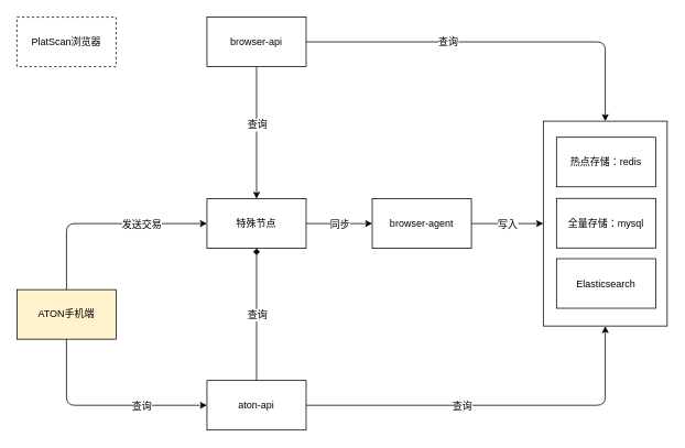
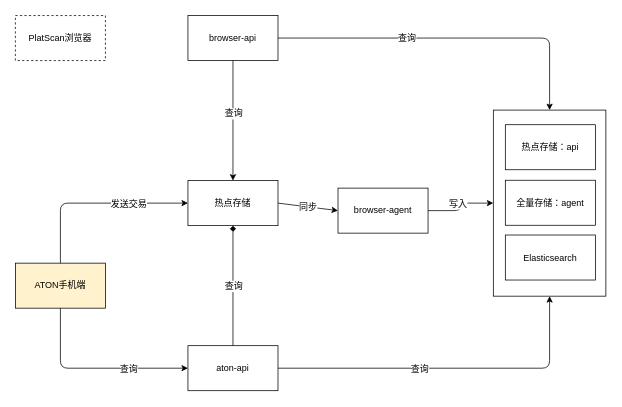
  <mxCell id="0" />
  <mxCell id="1" parent="0" />
  <mxCell id="2" value="" style="rounded=0;whiteSpace=wrap;html=1;" parent="1" vertex="1"><mxGeometry x="657" y="146" width="150" height="248" as="geometry" /></mxCell>
  <mxCell id="3" value="ATON手机端" style="rounded=0;whiteSpace=wrap;html=1;fillColor=#fff2cc;" parent="1" vertex="1"><mxGeometry x="20" y="350" width="120" height="60" as="geometry" /></mxCell>
  <mxCell id="4" value="PlatScan浏览器" style="rounded=0;whiteSpace=wrap;html=1;dashed=1;" parent="1" vertex="1"><mxGeometry x="20" y="20" width="120" height="60" as="geometry" /></mxCell>
- <mxCell id="5" value="browser-agent" style="rounded=0;whiteSpace=wrap;html=1;" parent="1" vertex="1"><mxGeometry x="450" y="240" width="120" height="60" as="geometry" /></mxCell>
+ <mxCell id="5" value="browser-agent" style="rounded=0;whiteSpace=wrap;html=1;" parent="1" vertex="1"><mxGeometry x="450" y="250" width="120" height="60" as="geometry" /></mxCell>
  <mxCell id="6" value="aton-api" style="rounded=0;whiteSpace=wrap;html=1;" parent="1" vertex="1"><mxGeometry x="250" y="460" width="120" height="60" as="geometry" /></mxCell>
  <mxCell id="7" value="browser-api" style="rounded=0;whiteSpace=wrap;html=1;" parent="1" vertex="1"><mxGeometry x="250" y="20" width="120" height="60" as="geometry" /></mxCell>
- <mxCell id="8" value="特殊节点" style="rounded=0;whiteSpace=wrap;html=1;" parent="1" vertex="1"><mxGeometry x="250" y="240" width="120" height="60" as="geometry" /></mxCell>
- <mxCell id="9" value="全量存储：mysql" style="rounded=0;whiteSpace=wrap;html=1;" parent="1" vertex="1"><mxGeometry x="673" y="239.5" width="120" height="60" as="geometry" /></mxCell>
- <mxCell id="10" value="热点存储：redis" style="rounded=0;whiteSpace=wrap;html=1;" parent="1" vertex="1"><mxGeometry x="673" y="165.5" width="120" height="60" as="geometry" /></mxCell>
+ <mxCell id="8" value="热点存储" style="rounded=0;whiteSpace=wrap;html=1;" parent="1" vertex="1"><mxGeometry x="250" y="240" width="120" height="60" as="geometry" /></mxCell>
+ <mxCell id="9" value="全量存储：agent" style="rounded=0;whiteSpace=wrap;html=1;" parent="1" vertex="1"><mxGeometry x="673" y="239.5" width="120" height="60" as="geometry" /></mxCell>
+ <mxCell id="10" value="热点存储：api" style="rounded=0;whiteSpace=wrap;html=1;" parent="1" vertex="1"><mxGeometry x="673" y="165.5" width="120" height="60" as="geometry" /></mxCell>
  <mxCell id="11" value="" style="endArrow=classic;html=1;entryX=0;entryY=0.5;entryDx=0;entryDy=0;edgeStyle=orthogonalEdgeStyle;exitX=0.5;exitY=0;exitDx=0;exitDy=0;" parent="1" source="3" target="8" edge="1"><mxGeometry width="50" height="50" relative="1" as="geometry"><mxPoint x="117" y="410" as="sourcePoint" /><mxPoint x="300" y="390" as="targetPoint" /><Array as="points"><mxPoint x="80" y="270" /></Array></mxGeometry></mxCell>
  <mxCell id="12" value="发送交易" style="text;html=1;resizable=0;points=[];align=center;verticalAlign=middle;labelBackgroundColor=#ffffff;" parent="11" vertex="1" connectable="0"><mxGeometry x="-0.355" y="1" relative="1" as="geometry"><mxPoint x="89" y="1" as="offset" /></mxGeometry></mxCell>
  <mxCell id="13" value="" style="endArrow=classic;html=1;entryX=0;entryY=0.5;entryDx=0;entryDy=0;edgeStyle=orthogonalEdgeStyle;exitX=0.5;exitY=1;exitDx=0;exitDy=0;" parent="1" source="3" target="6" edge="1"><mxGeometry width="50" height="50" relative="1" as="geometry"><mxPoint x="90" y="420" as="sourcePoint" /><mxPoint x="380" y="500" as="targetPoint" /><Array as="points"><mxPoint x="80" y="490" /></Array></mxGeometry></mxCell>
  <mxCell id="14" value="查询" style="text;html=1;resizable=0;points=[];align=center;verticalAlign=middle;labelBackgroundColor=#ffffff;" parent="13" vertex="1" connectable="0"><mxGeometry x="-0.355" y="1" relative="1" as="geometry"><mxPoint x="89" y="1" as="offset" /></mxGeometry></mxCell>
  <mxCell id="15" value="" style="endArrow=classic;html=1;exitX=1;exitY=0.5;exitDx=0;exitDy=0;entryX=0;entryY=0.5;entryDx=0;entryDy=0;" parent="1" source="8" target="5" edge="1"><mxGeometry width="50" height="50" relative="1" as="geometry"><mxPoint x="420" y="400" as="sourcePoint" /><mxPoint x="430" y="350" as="targetPoint" /></mxGeometry></mxCell>
  <mxCell id="16" value="同步" style="text;html=1;resizable=0;points=[];align=center;verticalAlign=middle;labelBackgroundColor=#ffffff;" parent="15" vertex="1" connectable="0"><mxGeometry x="-0.183" y="-3" relative="1" as="geometry"><mxPoint x="7" y="-3" as="offset" /></mxGeometry></mxCell>
  <mxCell id="17" value="" style="endArrow=classic;html=1;exitX=1;exitY=0.5;exitDx=0;exitDy=0;edgeStyle=orthogonalEdgeStyle;entryX=0;entryY=0.5;entryDx=0;entryDy=0;" parent="1" source="5" target="2" edge="1"><mxGeometry width="50" height="50" relative="1" as="geometry"><mxPoint x="620" y="300" as="sourcePoint" /><mxPoint x="720" y="270" as="targetPoint" /></mxGeometry></mxCell>
  <mxCell id="18" value="写入" style="text;html=1;resizable=0;points=[];align=center;verticalAlign=middle;labelBackgroundColor=#ffffff;" parent="17" vertex="1" connectable="0"><mxGeometry x="0.133" y="-5" relative="1" as="geometry"><mxPoint x="-5.5" y="-5" as="offset" /></mxGeometry></mxCell>
  <mxCell id="19" value="" style="endArrow=classic;html=1;exitX=1;exitY=0.5;exitDx=0;exitDy=0;edgeStyle=orthogonalEdgeStyle;entryX=0.5;entryY=1;entryDx=0;entryDy=0;" parent="1" source="6" target="2" edge="1"><mxGeometry width="50" height="50" relative="1" as="geometry"><mxPoint x="490" y="470" as="sourcePoint" /><mxPoint x="770" y="510" as="targetPoint" /><Array as="points"><mxPoint x="732" y="490" /></Array></mxGeometry></mxCell>
  <mxCell id="20" value="查询" style="text;html=1;resizable=0;points=[];align=center;verticalAlign=middle;labelBackgroundColor=#ffffff;" parent="19" vertex="1" connectable="0"><mxGeometry x="0.18" y="1" relative="1" as="geometry"><mxPoint x="-82" y="1" as="offset" /></mxGeometry></mxCell>
  <mxCell id="21" value="" style="endArrow=classic;html=1;exitX=1;exitY=0.5;exitDx=0;exitDy=0;edgeStyle=orthogonalEdgeStyle;entryX=0.5;entryY=0;entryDx=0;entryDy=0;" parent="1" source="7" target="2" edge="1"><mxGeometry width="50" height="50" relative="1" as="geometry"><mxPoint x="455" y="90" as="sourcePoint" /><mxPoint x="795" y="160" as="targetPoint" /></mxGeometry></mxCell>
  <mxCell id="22" value="查询" style="text;html=1;resizable=0;points=[];align=center;verticalAlign=middle;labelBackgroundColor=#ffffff;" parent="21" vertex="1" connectable="0"><mxGeometry x="-0.174" y="-1" relative="1" as="geometry"><mxPoint x="-18" y="-1" as="offset" /></mxGeometry></mxCell>
  <mxCell id="23" value="" style="endArrow=diamond;html=1;exitX=0.5;exitY=0;exitDx=0;exitDy=0;edgeStyle=orthogonalEdgeStyle;entryX=0.5;entryY=1;entryDx=0;entryDy=0;" parent="1" source="6" target="8" edge="1"><mxGeometry width="50" height="50" relative="1" as="geometry"><mxPoint x="380" y="500" as="sourcePoint" /><mxPoint x="740" y="430" as="targetPoint" /></mxGeometry></mxCell>
  <mxCell id="24" value="查询" style="text;html=1;resizable=0;points=[];align=center;verticalAlign=middle;labelBackgroundColor=#ffffff;" parent="23" vertex="1" connectable="0"><mxGeometry x="0.18" y="1" relative="1" as="geometry"><mxPoint x="1" y="14" as="offset" /></mxGeometry></mxCell>
  <mxCell id="25" value="" style="endArrow=classic;html=1;exitX=0.5;exitY=1;exitDx=0;exitDy=0;edgeStyle=orthogonalEdgeStyle;entryX=0.5;entryY=0;entryDx=0;entryDy=0;" parent="1" source="7" target="8" edge="1"><mxGeometry width="50" height="50" relative="1" as="geometry"><mxPoint x="320" y="470" as="sourcePoint" /><mxPoint x="320" y="310" as="targetPoint" /></mxGeometry></mxCell>
  <mxCell id="26" value="查询" style="text;html=1;resizable=0;points=[];align=center;verticalAlign=middle;labelBackgroundColor=#ffffff;" parent="25" vertex="1" connectable="0"><mxGeometry x="0.18" y="1" relative="1" as="geometry"><mxPoint x="-1" y="-24" as="offset" /></mxGeometry></mxCell>
  <mxCell id="27" value="Elasticsearch" style="rounded=0;whiteSpace=wrap;html=1;" parent="1" vertex="1"><mxGeometry x="673" y="312.5" width="120" height="60" as="geometry" /></mxCell>
